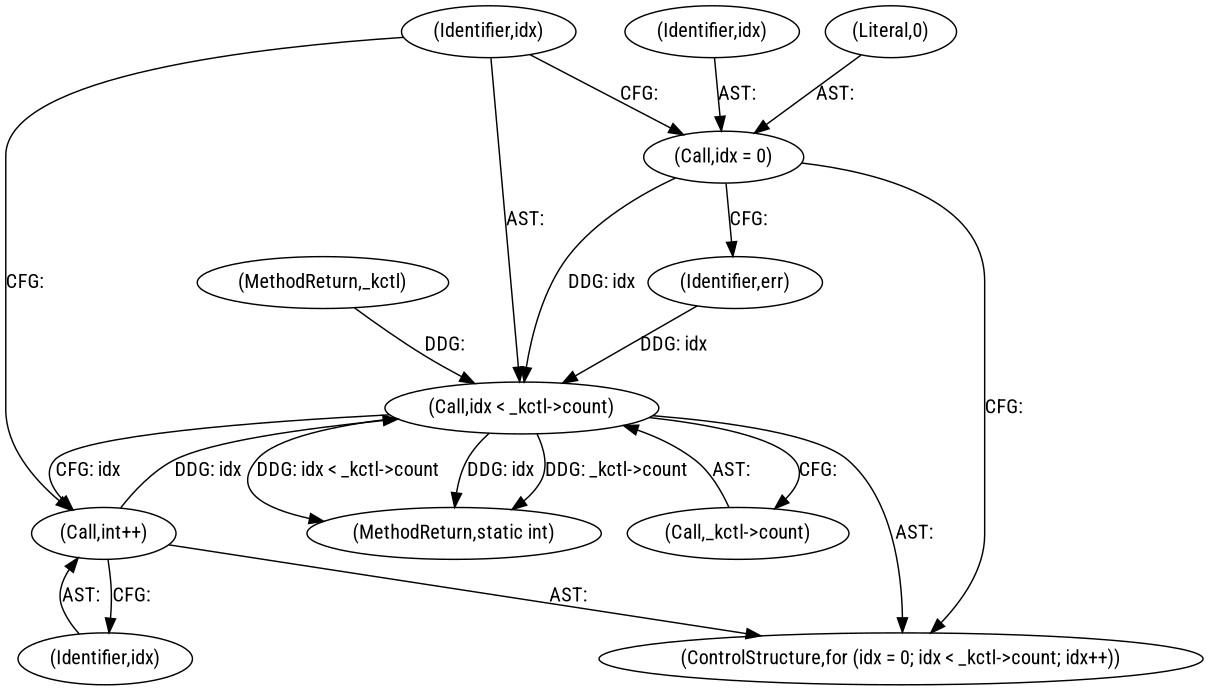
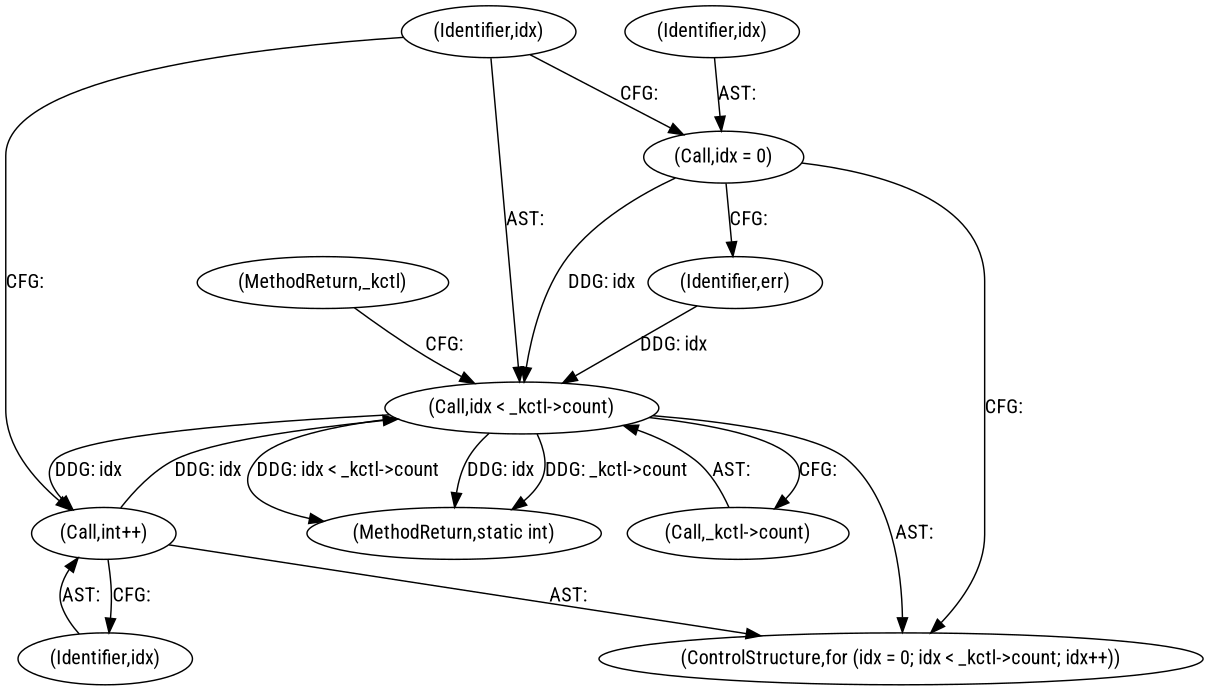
  digraph {
    fontname="Roboto Condensed"
    node [fontname="Roboto Condensed"]
    edge [fontname="Roboto Condensed"]
    n1 [label="(Call,idx < _kctl->count)"]
    n2 [label="(Call,int++)"]
    n3 [label="(MethodReturn,static int)"]
    n4 [label="(ControlStructure,for (idx = 0; idx < _kctl->count; idx++))"]
    n5 [label="(Call,_kctl->count)"]
    n6 [label="(Identifier,idx)"]
    n7 [label="(Call,idx = 0)"]
    n8 [label="(Identifier,err)"]
-   n9 [label="(Literal,0)"]
    n10 [label="(MethodReturn,_kctl)"]
    n11 [label="(Identifier,idx)"]
    n12 [label="(Identifier,idx)"]
-   n1 -> n2 [label="CFG: idx"]
+   n1 -> n2 [label="DDG: idx"]
    n1 -> n3 [label="DDG: _kctl->count"]
    n1 -> n3 [label="DDG: idx < _kctl->count"]
    n1 -> n3 [label="DDG: idx"]
    n1 -> n4 [label="AST: "]
    n1 -> n5 [label="CFG: "]
    n2 -> n1 [label="DDG: idx"]
    n2 -> n4 [label="AST: "]
    n2 -> n6 [label="CFG: "]
    n5 -> n1 [label="AST: "]
    n6 -> n2 [label="AST: "]
    n7 -> n1 [label="DDG: idx"]
    n7 -> n4 [label="CFG: "]
    n7 -> n8 [label="CFG: "]
    n8 -> n1 [label="DDG: idx"]
-   n9 -> n7 [label="AST: "]
-   n10 -> n1 [label="DDG: "]
+   n10 -> n1 [label="CFG: "]
    n11 -> n7 [label="AST: "]
    n12 -> n1 [label="AST: "]
    n12 -> n2 [label="CFG: "]
    n12 -> n7 [label="CFG: "]
  }
